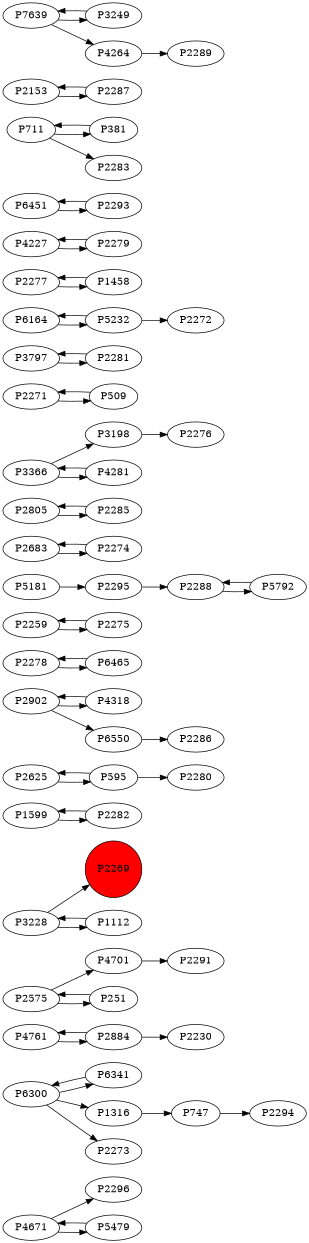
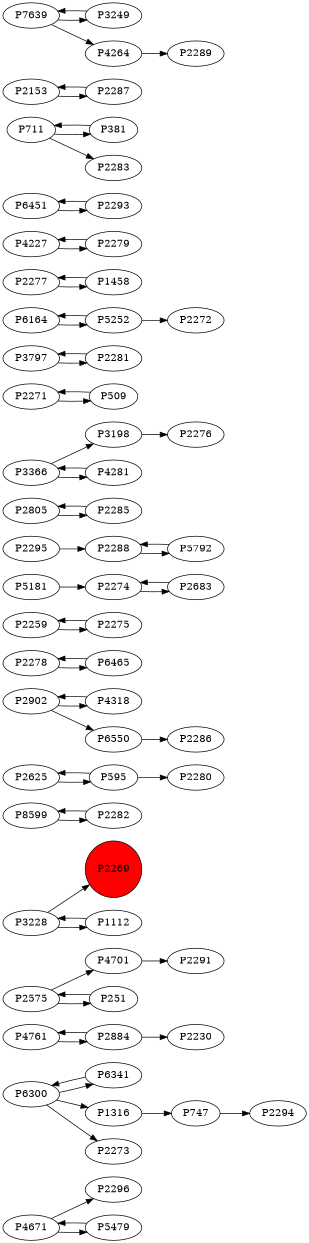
  digraph {
    rankdir=LR
    P4671
    P2296
    P5479
    P1316
    P747
    P2294
    P6341
    P6300
    P2273
    P4761
    P2884
    n12 [label=P2230]
    P2575
    P4701
    P251
    P2291
    P2269 [fillcolor=red shape=circle style=filled]
    P3228
    P1112
-   P1599
+   P1599 [label=P8599]
    P2282
    P2625
    P595
    P2280
    P6550
    P2286
    P2278
    P6465
    P2259
    P2275
    P5181
    P2295
    P2288
    P5792
    P2683
    P2274
    P2805
    P2285
    P3366
    P3198
    P4281
    P2276
    P2271
    P509
    P3797
    P2281
    P6164
-   P5252 [label=P5232]
+   P5252
    P2272
    P2277
    P1458
    P4227
    P2279
    P4318
    P2902
    P6451
    P2293
    P711
    P381
    P2283
    P2153
    P2287
    P4264
    P2289
    P3249
    P7639
    P4671 -> P2296
    P4671 -> P5479
    P5479 -> P4671
    P1316 -> P747
    P747 -> P2294
    P6341 -> P6300
    P6300 -> P1316
    P6300 -> P6341
    P6300 -> P2273
    P4761 -> P2884
    P2884 -> P4761
    P2884 -> n12
    P2575 -> P4701
    P2575 -> P251
    P4701 -> P2291
    P251 -> P2575
    P3228 -> P2269
    P3228 -> P1112
    P1112 -> P3228
    P1599 -> P2282
    P2282 -> P1599
    P2625 -> P595
    P595 -> P2625
    P595 -> P2280
    P6550 -> P2286
    P2278 -> P6465
    P6465 -> P2278
    P2259 -> P2275
    P2275 -> P2259
-   P5181 -> P2295
+   P5181 -> P2274
    P2295 -> P2288
    P2288 -> P5792
    P5792 -> P2288
    P2683 -> P2274
    P2274 -> P2683
    P2805 -> P2285
    P2285 -> P2805
    P3366 -> P3198
    P3366 -> P4281
    P3198 -> P2276
    P4281 -> P3366
    P2271 -> P509
    P509 -> P2271
    P3797 -> P2281
    P2281 -> P3797
    P6164 -> P5252
    P5252 -> P6164
    P5252 -> P2272
    P2277 -> P1458
    P1458 -> P2277
    P4227 -> P2279
    P2279 -> P4227
    P4318 -> P2902
    P2902 -> P6550
    P2902 -> P4318
    P6451 -> P2293
    P2293 -> P6451
    P711 -> P381
    P711 -> P2283
    P381 -> P711
    P2153 -> P2287
    P2287 -> P2153
    P4264 -> P2289
    P3249 -> P7639
    P7639 -> P4264
    P7639 -> P3249
  }
